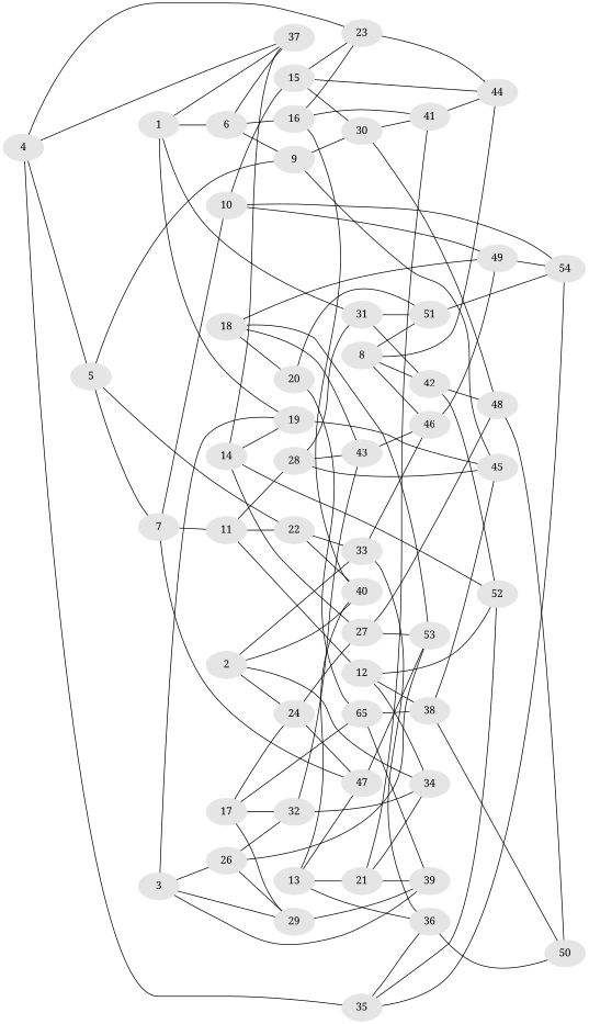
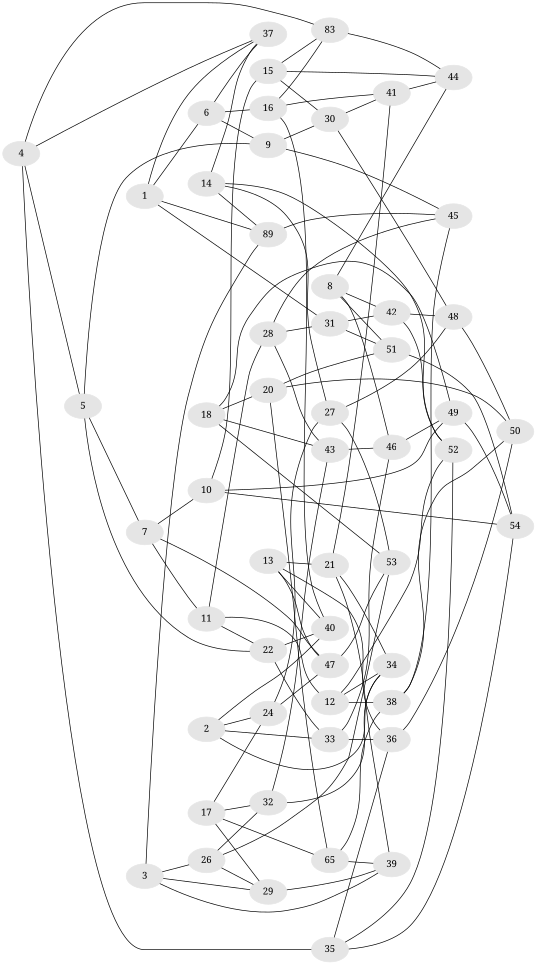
  graph {
    fontname="Noto Serif"
    rankdir=LR
    node [color=gray90 fontname="Noto Serif" style=filled]
    edge [fontname="Noto Serif"]
    1
    6
-   19
+   19 [label=89]
    31
    37
    9
    16
    45
    42
    51
    2
    24
    33
    34
    40
    47
    27
    46
    36
    3
    26
    29
    39
    32
    53
    4
    5
-   23
+   23 [label=83]
    35
    7
    22
    44
    54
    52
    10
    11
    30
    41
    15
    49
    12
    28
    8
    48
    38
    43
    50
    13
    21
    14
    17
    n52 [label=65]
    18
    20
    1 -- 6
    1 -- 19
    1 -- 31
    1 -- 37
    6 -- 37
    6 -- 9
    6 -- 16
    19 -- 45
    31 -- 42
    31 -- 51
    9 -- 45
    9 -- 30
    16 -- 40
    16 -- 23
    16 -- 41
    42 -- 52
    42 -- 48
    51 -- 54
    2 -- 24
    2 -- 33
    2 -- 34
    2 -- 40
    24 -- 47
    24 -- 27
    33 -- 46
    33 -- 36
    47 -- 53
    27 -- 53
    27 -- 48
    46 -- 49
    36 -- 50
    3 -- 19
    3 -- 26
    3 -- 29
    3 -- 39
    26 -- 29
    26 -- 32
    26 -- 53
    29 -- 39
    32 -- 34
    32 -- 43
    4 -- 37
    4 -- 5
    4 -- 23
    4 -- 35
    5 -- 9
    5 -- 7
    5 -- 22
    23 -- 44
    35 -- 36
    35 -- 54
    35 -- 52
    7 -- 47
    7 -- 10
    7 -- 11
    22 -- 33
    22 -- 40
    10 -- 54
    10 -- 15
    10 -- 49
    11 -- 22
    11 -- 12
    11 -- 28
    30 -- 41
    30 -- 48
    41 -- 44
    15 -- 23
    15 -- 44
    15 -- 30
    49 -- 54
    12 -- 34
    12 -- 52
    12 -- 38
    28 -- 31
    28 -- 45
    28 -- 43
    8 -- 42
    8 -- 51
    8 -- 46
    8 -- 44
    48 -- 50
    38 -- 45
    38 -- 50
    43 -- 46
    13 -- 40
    13 -- 47
    13 -- 36
    13 -- 21
    21 -- 34
    21 -- 39
    21 -- 41
    14 -- 19
    14 -- 37
    14 -- 27
    14 -- 52
    17 -- 24
    17 -- 29
    17 -- 32
    17 -- n52
    n52 -- 39
    n52 -- 38
    18 -- 53
    18 -- 49
    18 -- 43
    18 -- 20
    20 -- 51
+   20 -- 50
    20 -- n52
  }
